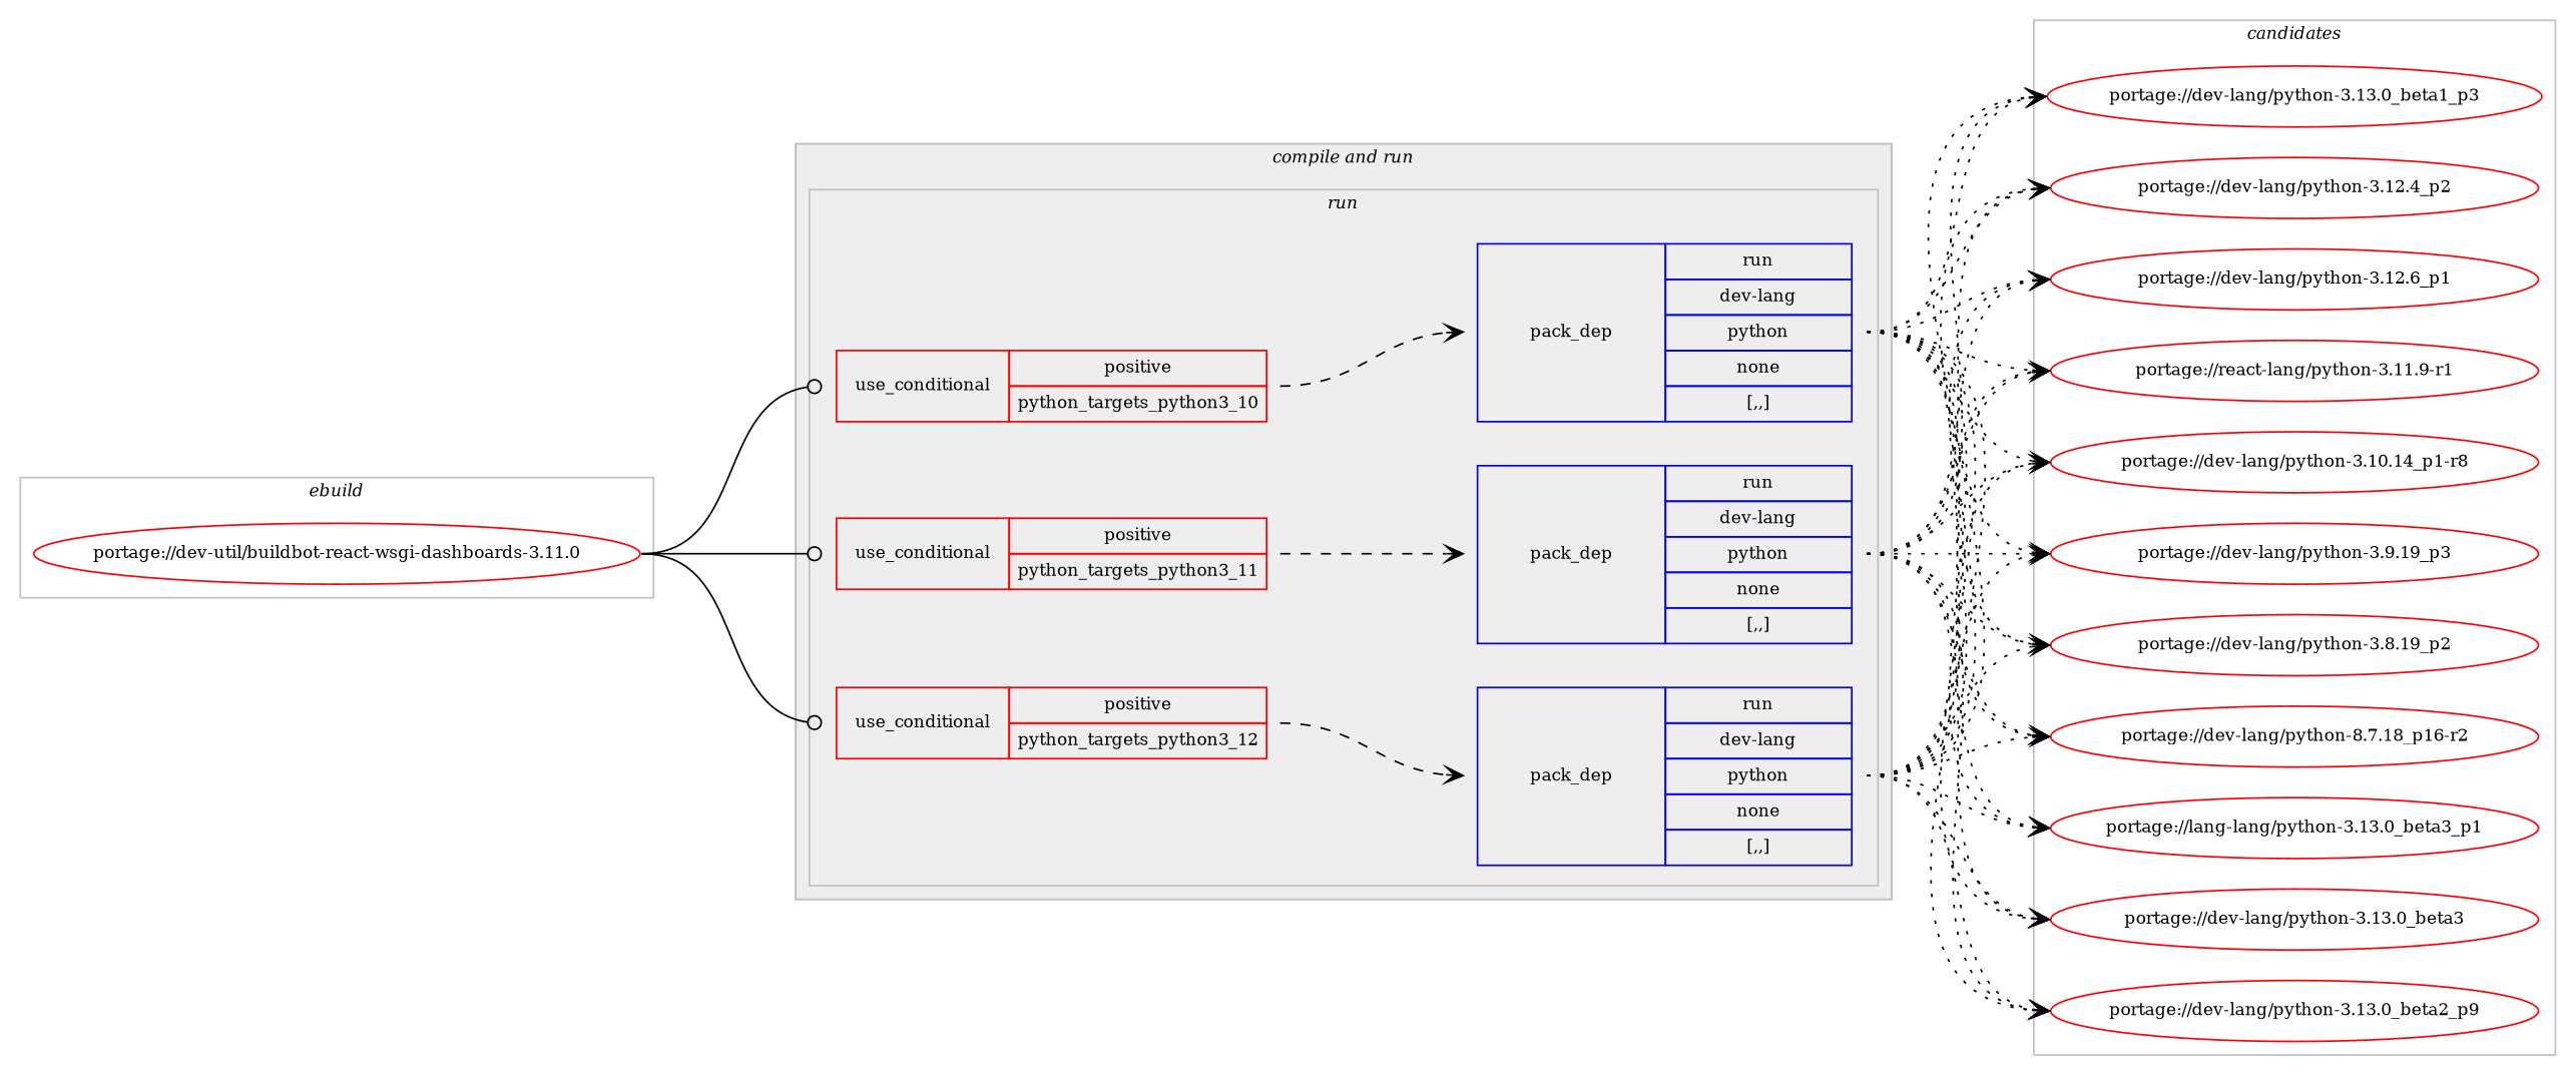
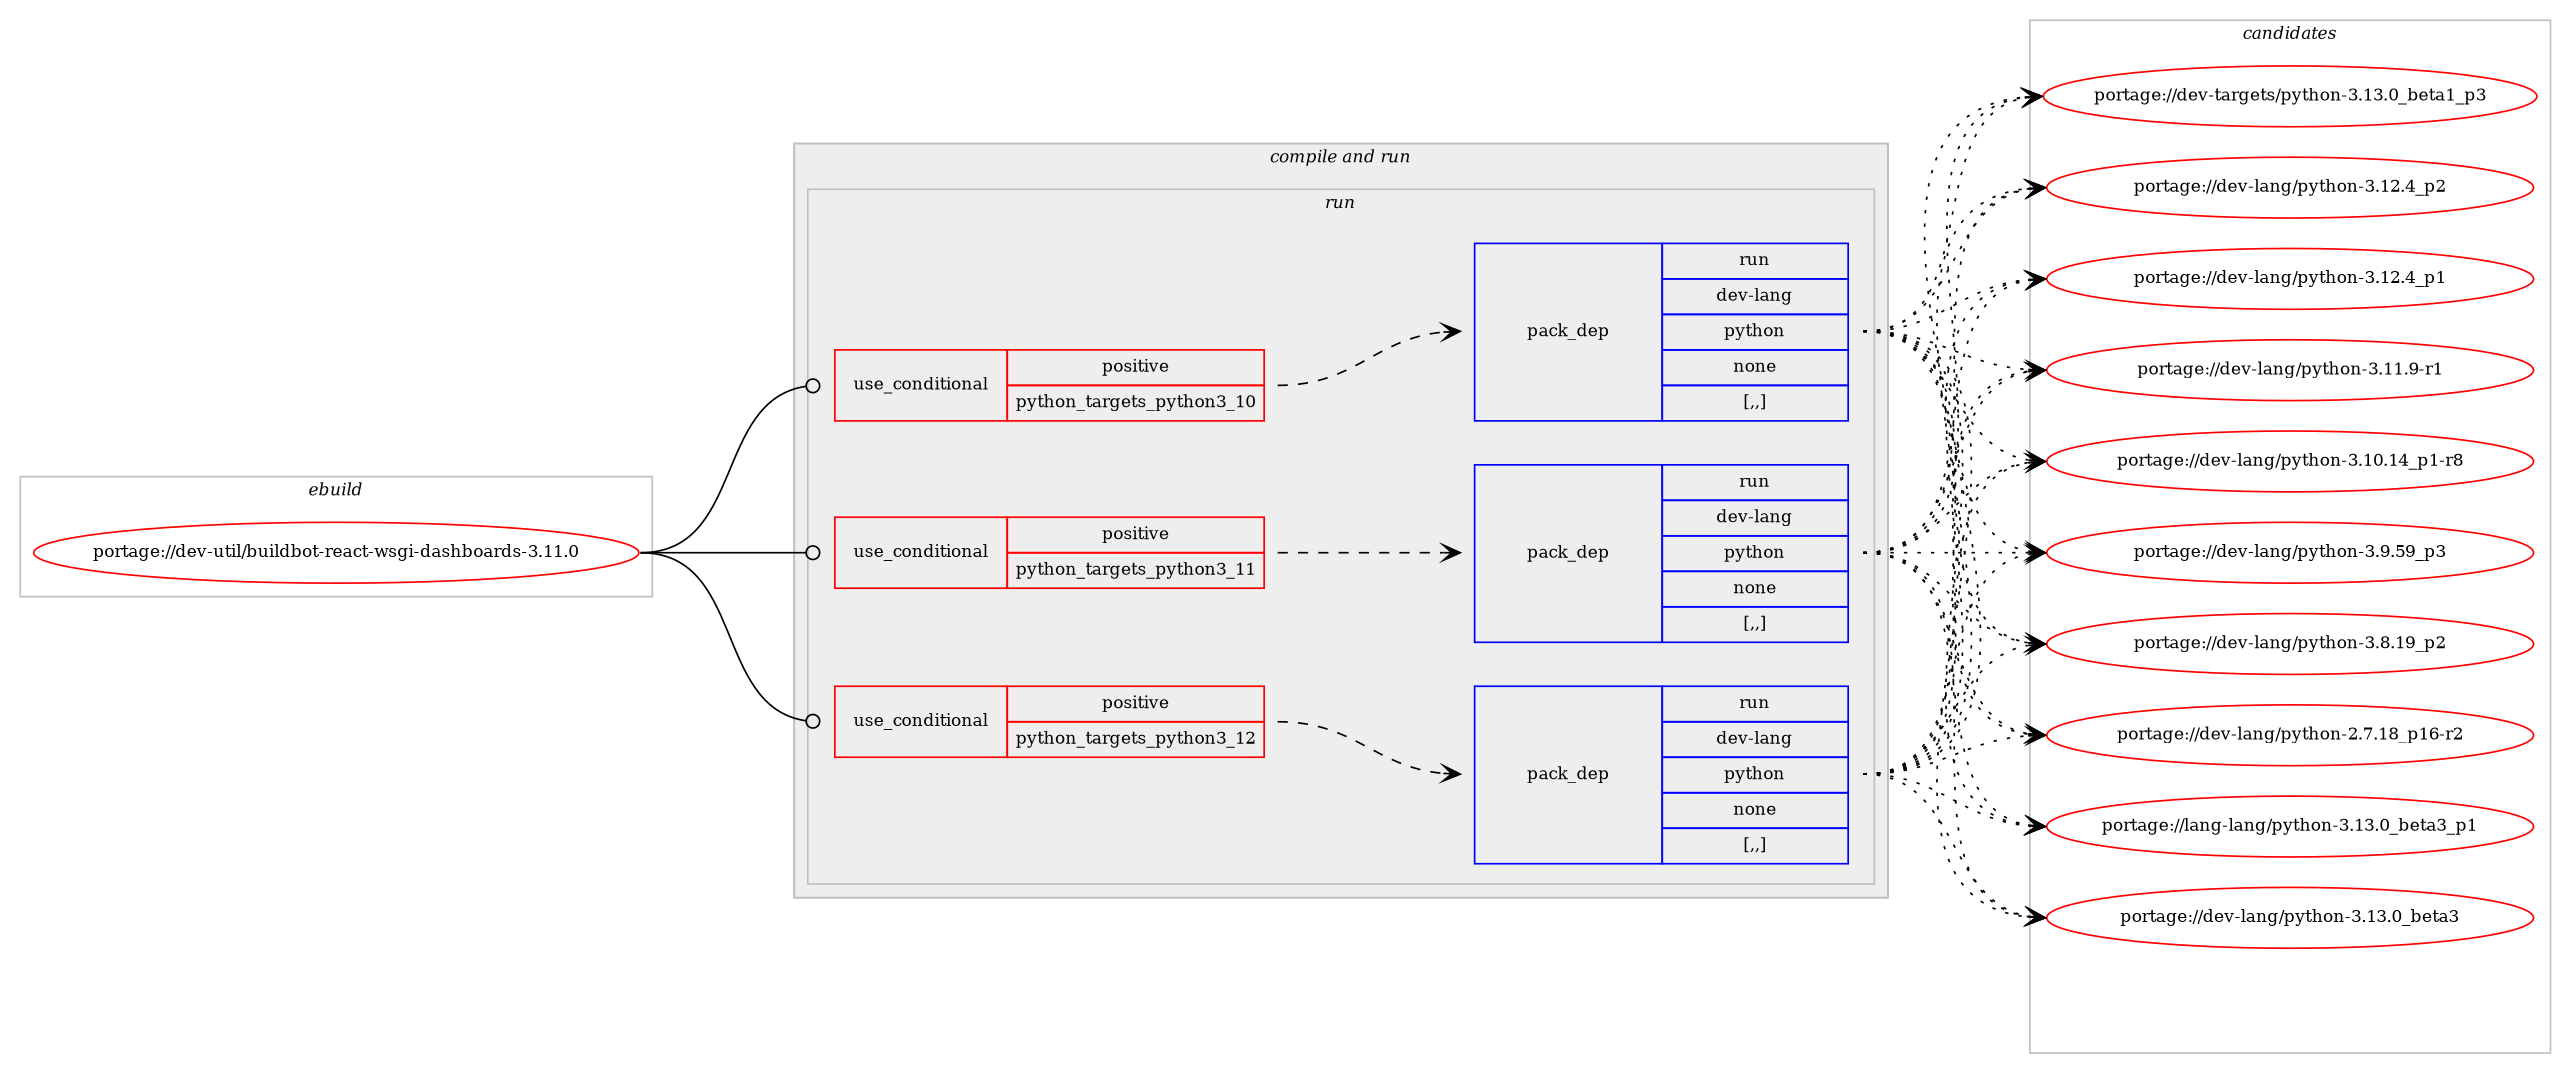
  digraph {
    compound=true
    concentrate=true
    fontname="DejaVu Serif"
    fontsize=10
    newrank=true
    rankdir=LR
    ranksep=1.5
    node [color=red fontname="DejaVu Serif" fontsize=10]
    edge [arrowhead=vee fontname="DejaVu Serif" headport=w style=dotted tailport=e weight=100]
    n1 [label="portage://dev-util/buildbot-react-wsgi-dashboards-3.11.0" width=4]
    n2 [color=blue label=<<TABLE BORDER="0" CELLBORDER="1" CELLSPACING="0" CELLPADDING="4" WIDTH="220"><TR><TD ROWSPAN="6" CELLPADDING="30">pack_dep</TD></TR><TR><TD WIDTH="110">run</TD></TR><TR><TD>dev-lang</TD></TR><TR><TD>python</TD></TR><TR><TD>none</TD></TR><TR><TD>[,,]</TD></TR></TABLE>> shape=none]
    n3 [label=<<TABLE BORDER="0" CELLBORDER="1" CELLSPACING="0" CELLPADDING="4"><TR><TD ROWSPAN="3" CELLPADDING="10">use_conditional</TD></TR><TR><TD>positive</TD></TR><TR><TD>python_targets_python3_10</TD></TR></TABLE>> shape=none]
    n4 [color=blue label=<<TABLE BORDER="0" CELLBORDER="1" CELLSPACING="0" CELLPADDING="4" WIDTH="220"><TR><TD ROWSPAN="6" CELLPADDING="30">pack_dep</TD></TR><TR><TD WIDTH="110">run</TD></TR><TR><TD>dev-lang</TD></TR><TR><TD>python</TD></TR><TR><TD>none</TD></TR><TR><TD>[,,]</TD></TR></TABLE>> shape=none]
    n5 [label=<<TABLE BORDER="0" CELLBORDER="1" CELLSPACING="0" CELLPADDING="4"><TR><TD ROWSPAN="3" CELLPADDING="10">use_conditional</TD></TR><TR><TD>positive</TD></TR><TR><TD>python_targets_python3_11</TD></TR></TABLE>> shape=none]
    n6 [color=blue label=<<TABLE BORDER="0" CELLBORDER="1" CELLSPACING="0" CELLPADDING="4" WIDTH="220"><TR><TD ROWSPAN="6" CELLPADDING="30">pack_dep</TD></TR><TR><TD WIDTH="110">run</TD></TR><TR><TD>dev-lang</TD></TR><TR><TD>python</TD></TR><TR><TD>none</TD></TR><TR><TD>[,,]</TD></TR></TABLE>> shape=none]
    n7 [label=<<TABLE BORDER="0" CELLBORDER="1" CELLSPACING="0" CELLPADDING="4"><TR><TD ROWSPAN="3" CELLPADDING="10">use_conditional</TD></TR><TR><TD>positive</TD></TR><TR><TD>python_targets_python3_12</TD></TR></TABLE>> shape=none]
    n8 [label="portage://lang-lang/python-3.13.0_beta3_p1" width=4]
    n9 [label="portage://dev-lang/python-3.13.0_beta3" width=4]
-   n10 [label="portage://dev-lang/python-3.13.0_beta2_p9" width=4]
-   n11 [label="portage://dev-lang/python-3.13.0_beta1_p3" width=4]
+   n11 [label="portage://dev-targets/python-3.13.0_beta1_p3" width=4]
    n12 [label="portage://dev-lang/python-3.12.4_p2" width=4]
-   n13 [label="portage://dev-lang/python-3.12.6_p1" width=4]
-   n14 [label="portage://react-lang/python-3.11.9-r1" width=4]
+   n13 [label="portage://dev-lang/python-3.12.4_p1" width=4]
+   n14 [label="portage://dev-lang/python-3.11.9-r1" width=4]
    n15 [label="portage://dev-lang/python-3.10.14_p1-r8" width=4]
-   n16 [label="portage://dev-lang/python-3.9.19_p3" width=4]
+   n16 [label="portage://dev-lang/python-3.9.59_p3" width=4]
    n17 [label="portage://dev-lang/python-3.8.19_p2" width=4]
-   n18 [label="portage://dev-lang/python-8.7.18_p16-r2" width=4]
+   n18 [label="portage://dev-lang/python-2.7.18_p16-r2" width=4]
    subgraph cluster_1 {
      color=gray
      label=<<i>ebuild</i>>
      rank=same
      n1
    }
    subgraph cluster_2 {
      color=gray
      label=<<i>dependencies</i>>
      subgraph cluster_3 {
        color=gray
        fillcolor="#eeeeee"
        label=<<i>compile</i>>
        style=filled
      }
      subgraph cluster_4 {
        color=gray
        fillcolor="#eeeeee"
        label=<<i>compile and run</i>>
        style=filled
      }
      subgraph cluster_5 {
        color=gray
        fillcolor="#eeeeee"
        label=<<i>run</i>>
        style=filled
        subgraph sub_6 {
          color=gray
          fillcolor="#eeeeee"
          label=<<i>run</i>>
          style=filled
          n3
          subgraph sub_7 {
            color=gray
            fillcolor="#eeeeee"
            label=<<i>run</i>>
            style=filled
            n2
          }
        }
        subgraph sub_8 {
          color=gray
          fillcolor="#eeeeee"
          label=<<i>run</i>>
          style=filled
          n5
          subgraph sub_9 {
            color=gray
            fillcolor="#eeeeee"
            label=<<i>run</i>>
            style=filled
            n4
          }
        }
        subgraph sub_10 {
          color=gray
          fillcolor="#eeeeee"
          label=<<i>run</i>>
          style=filled
          n7
          subgraph sub_11 {
            color=gray
            fillcolor="#eeeeee"
            label=<<i>run</i>>
            style=filled
            n6
          }
        }
      }
    }
    subgraph cluster_12 {
      color=gray
      label=<<i>candidates</i>>
      rank=same
      subgraph sub_13 {
        color=black
        label=<<i>candidates</i>>
        nodesep=1
        rank=same
        n8
        n9
-       n10
        n11
        n12
        n13
        n14
        n15
        n16
        n17
        n18
      }
      subgraph sub_14 {
        color=black
        label=<<i>candidates</i>>
        nodesep=1
        rank=same
        n8
        n9
-       n10
        n11
        n12
        n13
        n14
        n15
        n16
        n17
        n18
      }
      subgraph sub_15 {
        color=black
        label=<<i>candidates</i>>
        nodesep=1
        rank=same
        n8
        n9
-       n10
        n11
        n12
        n13
        n14
        n15
        n16
        n17
        n18
      }
    }
    n1 -> n3 [arrowhead=odot style=solid weight=20]
    n1 -> n5 [arrowhead=odot style=solid weight=20]
    n1 -> n7 [arrowhead=odot style=solid weight=20]
    n2 -> n8
    n2 -> n9
-   n2 -> n10
    n2 -> n11
    n2 -> n12
    n2 -> n13
    n2 -> n14
    n2 -> n15
    n2 -> n16
    n2 -> n17
    n2 -> n18
    n3 -> n2 [style=dashed weight=20]
    n4 -> n8
    n4 -> n9
-   n4 -> n10
    n4 -> n11
    n4 -> n12
    n4 -> n13
    n4 -> n14
    n4 -> n15
    n4 -> n16
    n4 -> n17
    n4 -> n18
    n5 -> n4 [style=dashed weight=20]
    n6 -> n8
    n6 -> n9
-   n6 -> n10
    n6 -> n11
    n6 -> n12
    n6 -> n13
    n6 -> n14
    n6 -> n15
    n6 -> n16
    n6 -> n17
    n6 -> n18
    n7 -> n6 [style=dashed weight=20]
  }
